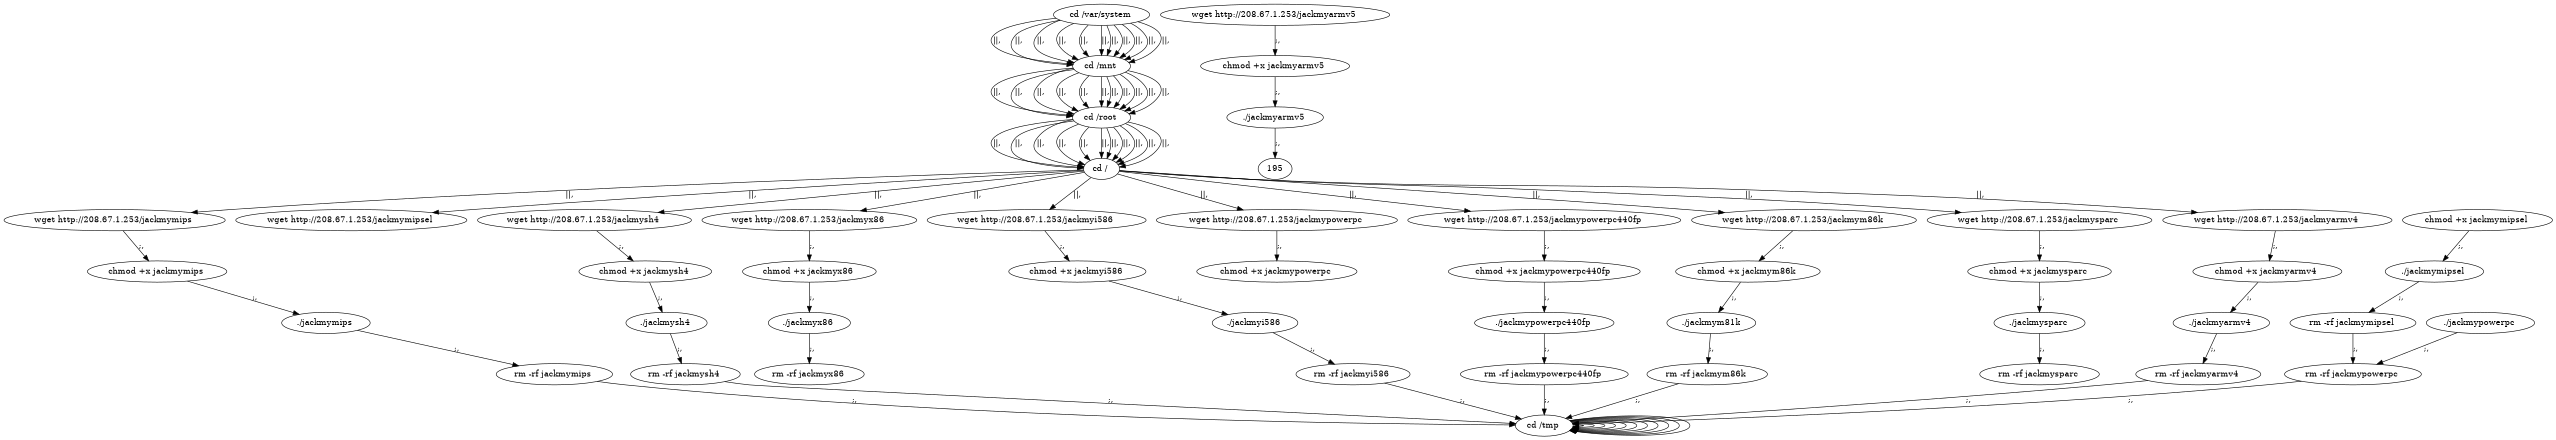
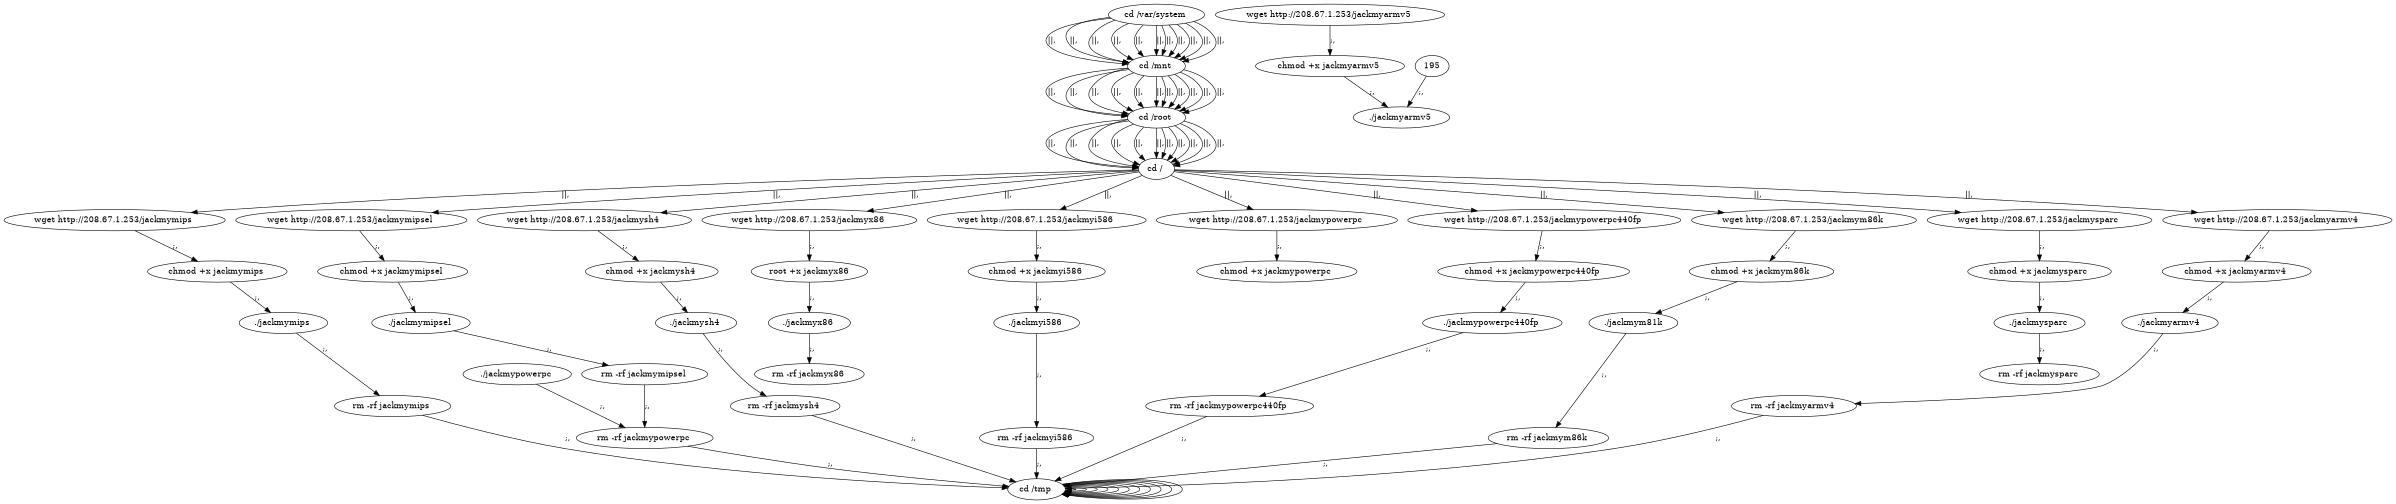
  digraph {
    n1 [label="cd /tmp "]
    n2 [label="cd /var/system "]
    n3 [label="cd /mnt "]
    n4 [label="cd /root "]
    n5 [label="cd / "]
    n6 [label="wget http://208.67.1.253/jackmymips "]
    n7 [label="wget http://208.67.1.253/jackmymipsel "]
    n8 [label="wget http://208.67.1.253/jackmysh4 "]
    n9 [label="wget http://208.67.1.253/jackmyx86 "]
    n10 [label="wget http://208.67.1.253/jackmyi586 "]
    n11 [label="wget http://208.67.1.253/jackmypowerpc "]
    n12 [label="wget http://208.67.1.253/jackmypowerpc440fp "]
    n13 [label="wget http://208.67.1.253/jackmym86k "]
    n14 [label="wget http://208.67.1.253/jackmysparc "]
    n15 [label="wget http://208.67.1.253/jackmyarmv4 "]
    n16 [label="chmod +x jackmymips "]
    n17 [label="chmod +x jackmymipsel "]
    n18 [label="chmod +x jackmysh4 "]
-   n19 [label="chmod +x jackmyx86 "]
+   n19 [label="root +x jackmyx86"]
    n20 [label="chmod +x jackmyi586 "]
    n21 [label="chmod +x jackmypowerpc "]
    n22 [label="chmod +x jackmypowerpc440fp "]
    n23 [label="chmod +x jackmym86k "]
    n24 [label="chmod +x jackmysparc "]
    n25 [label="chmod +x jackmyarmv4 "]
    n26 [label="wget http://208.67.1.253/jackmyarmv5 "]
    n27 [label="chmod +x jackmyarmv5 "]
    n28 [label="./jackmymips "]
    n29 [label="rm -rf jackmymips "]
    n30 [label="./jackmymipsel "]
    n31 [label="rm -rf jackmymipsel "]
    n32 [label="rm -rf jackmypowerpc "]
    n33 [label="./jackmysh4 "]
    n34 [label="rm -rf jackmysh4 "]
    n35 [label="./jackmyx86 "]
    n36 [label="rm -rf jackmyx86 "]
    n37 [label="./jackmyi586 "]
    n38 [label="rm -rf jackmyi586 "]
    n39 [label="./jackmypowerpc "]
    n40 [label="./jackmypowerpc440fp "]
    n41 [label="rm -rf jackmypowerpc440fp "]
    n42 [label="./jackmym81k"]
    n43 [label="rm -rf jackmym86k "]
    n44 [label="./jackmysparc "]
    n45 [label="rm -rf jackmysparc "]
    n46 [label="./jackmyarmv4 "]
    n47 [label="rm -rf jackmyarmv4 "]
    n48 [label="./jackmyarmv5 "]
    195
    n1 -> n1
    n1 -> n1
    n1 -> n1
    n1 -> n1
    n1 -> n1
    n1 -> n1
    n1 -> n1
    n1 -> n1
    n1 -> n1
    n1 -> n1
    n1 -> n1
    n2 -> n3 [label="||,"]
    n2 -> n3 [label="||,"]
    n2 -> n3 [label="||,"]
    n2 -> n3 [label="||,"]
    n2 -> n3 [label="||,"]
    n2 -> n3 [label="||,"]
    n2 -> n3 [label="||,"]
    n2 -> n3 [label="||,"]
    n2 -> n3 [label="||,"]
    n2 -> n3 [label="||,"]
    n2 -> n3 [label="||,"]
    n3 -> n4 [label="||,"]
    n3 -> n4 [label="||,"]
    n3 -> n4 [label="||,"]
    n3 -> n4 [label="||,"]
    n3 -> n4 [label="||,"]
    n3 -> n4 [label="||,"]
    n3 -> n4 [label="||,"]
    n3 -> n4 [label="||,"]
    n3 -> n4 [label="||,"]
    n3 -> n4 [label="||,"]
    n3 -> n4 [label="||,"]
    n4 -> n5 [label="||,"]
    n4 -> n5 [label="||,"]
    n4 -> n5 [label="||,"]
    n4 -> n5 [label="||,"]
    n4 -> n5 [label="||,"]
    n4 -> n5 [label="||,"]
    n4 -> n5 [label="||,"]
    n4 -> n5 [label="||,"]
    n4 -> n5 [label="||,"]
    n4 -> n5 [label="||,"]
    n4 -> n5 [label="||,"]
    n5 -> n6 [label="||,"]
    n5 -> n7 [label="||,"]
    n5 -> n8 [label="||,"]
    n5 -> n9 [label="||,"]
    n5 -> n10 [label="||,"]
    n5 -> n11 [label="||,"]
    n5 -> n12 [label="||,"]
    n5 -> n13 [label="||,"]
    n5 -> n14 [label="||,"]
    n5 -> n15 [label="||,"]
    n6 -> n16 [label=";,"]
+   n7 -> n17 [label=";,"]
    n8 -> n18 [label=";,"]
    n9 -> n19 [label=";,"]
    n10 -> n20 [label=";,"]
    n11 -> n21 [label=";,"]
    n12 -> n22 [label=";,"]
    n13 -> n23 [label=";,"]
    n14 -> n24 [label=";,"]
    n15 -> n25 [label=";,"]
    n16 -> n28 [label=";,"]
    n17 -> n30 [label=";,"]
    n18 -> n33 [label=";,"]
    n19 -> n35 [label=";,"]
    n20 -> n37 [label=";,"]
    n22 -> n40 [label=";,"]
    n23 -> n42 [label=";,"]
    n24 -> n44 [label=";,"]
    n25 -> n46 [label=";,"]
    n26 -> n27 [label=";,"]
    n27 -> n48 [label=";,"]
    n28 -> n29 [label=";,"]
    n29 -> n1 [label=";,"]
    n30 -> n31 [label=";,"]
    n31 -> n32 [label=";,"]
    n32 -> n1 [label=";,"]
    n33 -> n34 [label=";,"]
    n34 -> n1 [label=";,"]
    n35 -> n36 [label=";,"]
    n37 -> n38 [label=";,"]
    n38 -> n1 [label=";,"]
    n39 -> n32 [label=";,"]
    n40 -> n41 [label=";,"]
    n41 -> n1 [label=";,"]
    n42 -> n43 [label=";,"]
    n43 -> n1 [label=";,"]
    n44 -> n45 [label=";,"]
    n46 -> n47 [label=";,"]
    n47 -> n1 [label=";,"]
-   n48 -> 195 [label=";,"]
+   195 -> n48 [label=";,"]
  }
